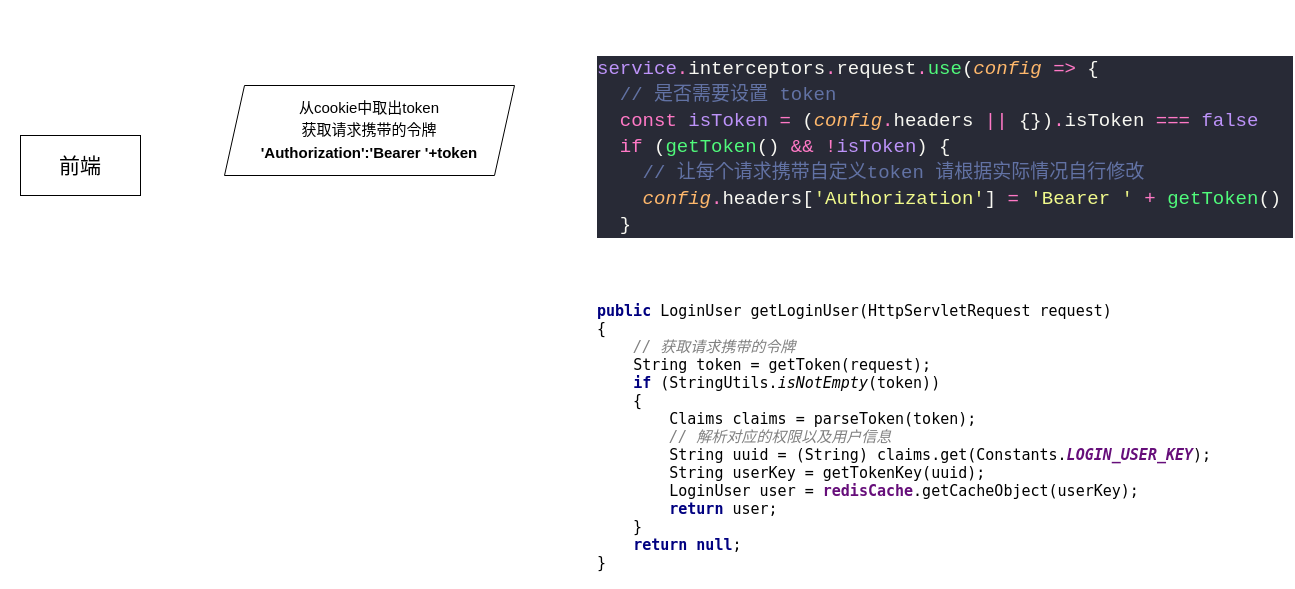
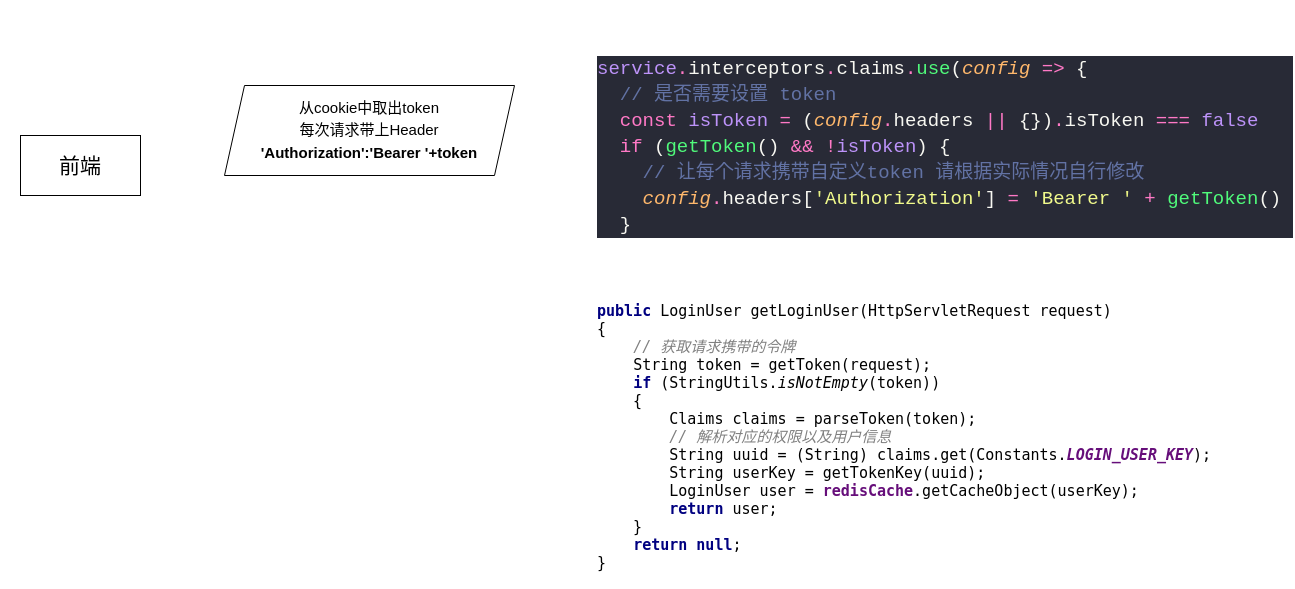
  <mxCell id="0" />
  <mxCell id="1" parent="0" />
  <mxCell id="2" value="&lt;font style=&quot;font-size: 21px&quot;&gt;前端&lt;/font&gt;" style="rounded=0;whiteSpace=wrap;html=1;" vertex="1" parent="1"><mxGeometry x="20" y="135" width="120" height="60" as="geometry" /></mxCell>
- <mxCell id="3" value="&lt;p style=&quot;line-height: 150% ; font-size: 15px&quot;&gt;从cookie中取出token&lt;br&gt;获取请求携带的令牌&lt;br&gt;&lt;b&gt;'Authorization':'Bearer '+token&lt;/b&gt;&lt;/p&gt;" style="shape=parallelogram;perimeter=parallelogramPerimeter;whiteSpace=wrap;fixedSize=1;html=1;" vertex="1" parent="1"><mxGeometry x="224" y="85" width="290" height="90" as="geometry" /></mxCell>
+ <mxCell id="3" value="&lt;p style=&quot;line-height: 150% ; font-size: 15px&quot;&gt;从cookie中取出token&lt;br&gt;每次请求带上Header&lt;br&gt;&lt;b&gt;'Authorization':'Bearer '+token&lt;/b&gt;&lt;/p&gt;" style="shape=parallelogram;perimeter=parallelogramPerimeter;whiteSpace=wrap;fixedSize=1;html=1;" vertex="1" parent="1"><mxGeometry x="224" y="85" width="290" height="90" as="geometry" /></mxCell>
  <mxCell id="4" value="&lt;pre style=&quot;background-color: rgb(255 , 255 , 255) ; color: rgb(0 , 0 , 0) ; font-family: &amp;#34;jetbrains mono&amp;#34; , monospace ; font-size: 15px&quot;&gt;&lt;span style=&quot;color: #000080 ; font-weight: bold&quot;&gt;public &lt;/span&gt;LoginUser getLoginUser(HttpServletRequest request)&lt;br&gt;{&lt;br&gt;    &lt;span style=&quot;color: #808080 ; font-style: italic&quot;&gt;// &lt;/span&gt;&lt;span style=&quot;color: #808080 ; font-style: italic ; font-family: &amp;#34;宋体&amp;#34; , monospace&quot;&gt;获取请求携带的令牌&lt;br&gt;&lt;/span&gt;&lt;span style=&quot;color: #808080 ; font-style: italic ; font-family: &amp;#34;宋体&amp;#34; , monospace&quot;&gt;    &lt;/span&gt;String token = getToken(request);&lt;br&gt;    &lt;span style=&quot;color: #000080 ; font-weight: bold&quot;&gt;if &lt;/span&gt;(StringUtils.&lt;span style=&quot;font-style: italic&quot;&gt;isNotEmpty&lt;/span&gt;(token))&lt;br&gt;    {&lt;br&gt;        Claims claims = parseToken(token);&lt;br&gt;        &lt;span style=&quot;color: #808080 ; font-style: italic&quot;&gt;// &lt;/span&gt;&lt;span style=&quot;color: #808080 ; font-style: italic ; font-family: &amp;#34;宋体&amp;#34; , monospace&quot;&gt;解析对应的权限以及用户信息&lt;br&gt;&lt;/span&gt;&lt;span style=&quot;color: #808080 ; font-style: italic ; font-family: &amp;#34;宋体&amp;#34; , monospace&quot;&gt;        &lt;/span&gt;String uuid = (String) claims.get(Constants.&lt;span style=&quot;color: #660e7a ; font-weight: bold ; font-style: italic&quot;&gt;LOGIN_USER_KEY&lt;/span&gt;);&lt;br&gt;        String userKey = getTokenKey(uuid);&lt;br&gt;        LoginUser user = &lt;span style=&quot;color: #660e7a ; font-weight: bold&quot;&gt;redisCache&lt;/span&gt;.getCacheObject(userKey);&lt;br&gt;        &lt;span style=&quot;color: #000080 ; font-weight: bold&quot;&gt;return &lt;/span&gt;user;&lt;br&gt;    }&lt;br&gt;    &lt;span style=&quot;color: #000080 ; font-weight: bold&quot;&gt;return null&lt;/span&gt;;&lt;br&gt;}&lt;/pre&gt;" style="text;whiteSpace=wrap;html=1;" vertex="1" parent="1"><mxGeometry x="595" y="280" width="530" height="280" as="geometry" /></mxCell>
- <mxCell id="5" value="&#10;&#10;&lt;div style=&quot;color: rgb(248, 248, 242); background-color: rgb(40, 42, 54); font-family: consolas, &amp;quot;courier new&amp;quot;, monospace; font-weight: normal; font-size: 19px; line-height: 26px;&quot;&gt;&lt;div&gt;&lt;span style=&quot;color: #bd93f9&quot;&gt;service&lt;/span&gt;&lt;span style=&quot;color: #ff79c6&quot;&gt;.&lt;/span&gt;&lt;span style=&quot;color: #f8f8f2&quot;&gt;interceptors&lt;/span&gt;&lt;span style=&quot;color: #ff79c6&quot;&gt;.&lt;/span&gt;&lt;span style=&quot;color: #f8f8f2&quot;&gt;request&lt;/span&gt;&lt;span style=&quot;color: #ff79c6&quot;&gt;.&lt;/span&gt;&lt;span style=&quot;color: #50fa7b&quot;&gt;use&lt;/span&gt;&lt;span style=&quot;color: #f8f8f2&quot;&gt;(&lt;/span&gt;&lt;span style=&quot;color: #ffb86c ; font-style: italic&quot;&gt;config&lt;/span&gt;&lt;span style=&quot;color: #f8f8f2&quot;&gt;&amp;nbsp;&lt;/span&gt;&lt;span style=&quot;color: #ff79c6&quot;&gt;=&amp;gt;&lt;/span&gt;&lt;span style=&quot;color: #f8f8f2&quot;&gt;&amp;nbsp;{&lt;/span&gt;&lt;/div&gt;&lt;div&gt;&lt;span style=&quot;color: #6272a4&quot;&gt;&amp;nbsp;&amp;nbsp;//&amp;nbsp;是否需要设置&amp;nbsp;token&lt;/span&gt;&lt;/div&gt;&lt;div&gt;&lt;span style=&quot;color: #ff79c6&quot;&gt;&amp;nbsp;&amp;nbsp;const&lt;/span&gt;&lt;span style=&quot;color: #f8f8f2&quot;&gt;&amp;nbsp;&lt;/span&gt;&lt;span style=&quot;color: #bd93f9&quot;&gt;isToken&lt;/span&gt;&lt;span style=&quot;color: #ff79c6&quot;&gt;&amp;nbsp;=&lt;/span&gt;&lt;span style=&quot;color: #f8f8f2&quot;&gt;&amp;nbsp;(&lt;/span&gt;&lt;span style=&quot;color: #ffb86c ; font-style: italic&quot;&gt;config&lt;/span&gt;&lt;span style=&quot;color: #ff79c6&quot;&gt;.&lt;/span&gt;&lt;span style=&quot;color: #f8f8f2&quot;&gt;headers&lt;/span&gt;&lt;span style=&quot;color: #ff79c6&quot;&gt;&amp;nbsp;||&lt;/span&gt;&lt;span style=&quot;color: #f8f8f2&quot;&gt;&amp;nbsp;{})&lt;/span&gt;&lt;span style=&quot;color: #ff79c6&quot;&gt;.&lt;/span&gt;&lt;span style=&quot;color: #f8f8f2&quot;&gt;isToken&lt;/span&gt;&lt;span style=&quot;color: #ff79c6&quot;&gt;&amp;nbsp;===&lt;/span&gt;&lt;span style=&quot;color: #bd93f9&quot;&gt;&amp;nbsp;false&lt;/span&gt;&lt;/div&gt;&lt;div&gt;&lt;span style=&quot;color: #ff79c6&quot;&gt;&amp;nbsp;&amp;nbsp;if&lt;/span&gt;&lt;span style=&quot;color: #f8f8f2&quot;&gt;&amp;nbsp;(&lt;/span&gt;&lt;span style=&quot;color: #50fa7b&quot;&gt;getToken&lt;/span&gt;&lt;span style=&quot;color: #f8f8f2&quot;&gt;()&lt;/span&gt;&lt;span style=&quot;color: #ff79c6&quot;&gt;&amp;nbsp;&amp;amp;&amp;amp;&amp;nbsp;!&lt;/span&gt;&lt;span style=&quot;color: #bd93f9&quot;&gt;isToken&lt;/span&gt;&lt;span style=&quot;color: #f8f8f2&quot;&gt;)&amp;nbsp;{&lt;/span&gt;&lt;/div&gt;&lt;div&gt;&lt;span style=&quot;color: #6272a4&quot;&gt;&amp;nbsp;&amp;nbsp;&amp;nbsp;&amp;nbsp;//&amp;nbsp;让每个请求携带自定义token&amp;nbsp;请根据实际情况自行修改&lt;/span&gt;&lt;/div&gt;&lt;div&gt;&lt;span style=&quot;color: #f8f8f2&quot;&gt;&amp;nbsp;&amp;nbsp;&amp;nbsp;&amp;nbsp;&lt;/span&gt;&lt;span style=&quot;color: #ffb86c ; font-style: italic&quot;&gt;config&lt;/span&gt;&lt;span style=&quot;color: #ff79c6&quot;&gt;.&lt;/span&gt;&lt;span style=&quot;color: #f8f8f2&quot;&gt;headers[&lt;/span&gt;&lt;span style=&quot;color: #e9f284&quot;&gt;'&lt;/span&gt;&lt;span style=&quot;color: #f1fa8c&quot;&gt;Authorization&lt;/span&gt;&lt;span style=&quot;color: #e9f284&quot;&gt;'&lt;/span&gt;&lt;span style=&quot;color: #f8f8f2&quot;&gt;]&lt;/span&gt;&lt;span style=&quot;color: #ff79c6&quot;&gt;&amp;nbsp;=&lt;/span&gt;&lt;span style=&quot;color: #f8f8f2&quot;&gt;&amp;nbsp;&lt;/span&gt;&lt;span style=&quot;color: #e9f284&quot;&gt;'&lt;/span&gt;&lt;span style=&quot;color: #f1fa8c&quot;&gt;Bearer&amp;nbsp;&lt;/span&gt;&lt;span style=&quot;color: #e9f284&quot;&gt;'&lt;/span&gt;&lt;span style=&quot;color: #ff79c6&quot;&gt;&amp;nbsp;+&lt;/span&gt;&lt;span style=&quot;color: #f8f8f2&quot;&gt;&amp;nbsp;&lt;/span&gt;&lt;span style=&quot;color: #50fa7b&quot;&gt;getToken&lt;/span&gt;&lt;span style=&quot;color: #f8f8f2&quot;&gt;()&amp;nbsp;&lt;/span&gt;&lt;/div&gt;&lt;div&gt;&lt;span style=&quot;color: #f8f8f2&quot;&gt;&amp;nbsp;&amp;nbsp;}&lt;/span&gt;&lt;/div&gt;&lt;/div&gt;&#10;&#10;" style="text;whiteSpace=wrap;html=1;" vertex="1" parent="1"><mxGeometry x="595" width="550" height="200" as="geometry" y="20" /></mxCell>
+ <mxCell id="5" value="&#10;&#10;&lt;div style=&quot;color: rgb(248, 248, 242); background-color: rgb(40, 42, 54); font-family: consolas, &amp;quot;courier new&amp;quot;, monospace; font-weight: normal; font-size: 19px; line-height: 26px;&quot;&gt;&lt;div&gt;&lt;span style=&quot;color: #bd93f9&quot;&gt;service&lt;/span&gt;&lt;span style=&quot;color: #ff79c6&quot;&gt;.&lt;/span&gt;&lt;span style=&quot;color: #f8f8f2&quot;&gt;interceptors&lt;/span&gt;&lt;span style=&quot;color: #ff79c6&quot;&gt;.&lt;/span&gt;&lt;span style=&quot;color: #f8f8f2&quot;&gt;claims&lt;/span&gt;&lt;span style=&quot;color: #ff79c6&quot;&gt;.&lt;/span&gt;&lt;span style=&quot;color: #50fa7b&quot;&gt;use&lt;/span&gt;&lt;span style=&quot;color: #f8f8f2&quot;&gt;(&lt;/span&gt;&lt;span style=&quot;color: #ffb86c ; font-style: italic&quot;&gt;config&lt;/span&gt;&lt;span style=&quot;color: #f8f8f2&quot;&gt;&amp;nbsp;&lt;/span&gt;&lt;span style=&quot;color: #ff79c6&quot;&gt;=&amp;gt;&lt;/span&gt;&lt;span style=&quot;color: #f8f8f2&quot;&gt;&amp;nbsp;{&lt;/span&gt;&lt;/div&gt;&lt;div&gt;&lt;span style=&quot;color: #6272a4&quot;&gt;&amp;nbsp;&amp;nbsp;//&amp;nbsp;是否需要设置&amp;nbsp;token&lt;/span&gt;&lt;/div&gt;&lt;div&gt;&lt;span style=&quot;color: #ff79c6&quot;&gt;&amp;nbsp;&amp;nbsp;const&lt;/span&gt;&lt;span style=&quot;color: #f8f8f2&quot;&gt;&amp;nbsp;&lt;/span&gt;&lt;span style=&quot;color: #bd93f9&quot;&gt;isToken&lt;/span&gt;&lt;span style=&quot;color: #ff79c6&quot;&gt;&amp;nbsp;=&lt;/span&gt;&lt;span style=&quot;color: #f8f8f2&quot;&gt;&amp;nbsp;(&lt;/span&gt;&lt;span style=&quot;color: #ffb86c ; font-style: italic&quot;&gt;config&lt;/span&gt;&lt;span style=&quot;color: #ff79c6&quot;&gt;.&lt;/span&gt;&lt;span style=&quot;color: #f8f8f2&quot;&gt;headers&lt;/span&gt;&lt;span style=&quot;color: #ff79c6&quot;&gt;&amp;nbsp;||&lt;/span&gt;&lt;span style=&quot;color: #f8f8f2&quot;&gt;&amp;nbsp;{})&lt;/span&gt;&lt;span style=&quot;color: #ff79c6&quot;&gt;.&lt;/span&gt;&lt;span style=&quot;color: #f8f8f2&quot;&gt;isToken&lt;/span&gt;&lt;span style=&quot;color: #ff79c6&quot;&gt;&amp;nbsp;===&lt;/span&gt;&lt;span style=&quot;color: #bd93f9&quot;&gt;&amp;nbsp;false&lt;/span&gt;&lt;/div&gt;&lt;div&gt;&lt;span style=&quot;color: #ff79c6&quot;&gt;&amp;nbsp;&amp;nbsp;if&lt;/span&gt;&lt;span style=&quot;color: #f8f8f2&quot;&gt;&amp;nbsp;(&lt;/span&gt;&lt;span style=&quot;color: #50fa7b&quot;&gt;getToken&lt;/span&gt;&lt;span style=&quot;color: #f8f8f2&quot;&gt;()&lt;/span&gt;&lt;span style=&quot;color: #ff79c6&quot;&gt;&amp;nbsp;&amp;amp;&amp;amp;&amp;nbsp;!&lt;/span&gt;&lt;span style=&quot;color: #bd93f9&quot;&gt;isToken&lt;/span&gt;&lt;span style=&quot;color: #f8f8f2&quot;&gt;)&amp;nbsp;{&lt;/span&gt;&lt;/div&gt;&lt;div&gt;&lt;span style=&quot;color: #6272a4&quot;&gt;&amp;nbsp;&amp;nbsp;&amp;nbsp;&amp;nbsp;//&amp;nbsp;让每个请求携带自定义token&amp;nbsp;请根据实际情况自行修改&lt;/span&gt;&lt;/div&gt;&lt;div&gt;&lt;span style=&quot;color: #f8f8f2&quot;&gt;&amp;nbsp;&amp;nbsp;&amp;nbsp;&amp;nbsp;&lt;/span&gt;&lt;span style=&quot;color: #ffb86c ; font-style: italic&quot;&gt;config&lt;/span&gt;&lt;span style=&quot;color: #ff79c6&quot;&gt;.&lt;/span&gt;&lt;span style=&quot;color: #f8f8f2&quot;&gt;headers[&lt;/span&gt;&lt;span style=&quot;color: #e9f284&quot;&gt;'&lt;/span&gt;&lt;span style=&quot;color: #f1fa8c&quot;&gt;Authorization&lt;/span&gt;&lt;span style=&quot;color: #e9f284&quot;&gt;'&lt;/span&gt;&lt;span style=&quot;color: #f8f8f2&quot;&gt;]&lt;/span&gt;&lt;span style=&quot;color: #ff79c6&quot;&gt;&amp;nbsp;=&lt;/span&gt;&lt;span style=&quot;color: #f8f8f2&quot;&gt;&amp;nbsp;&lt;/span&gt;&lt;span style=&quot;color: #e9f284&quot;&gt;'&lt;/span&gt;&lt;span style=&quot;color: #f1fa8c&quot;&gt;Bearer&amp;nbsp;&lt;/span&gt;&lt;span style=&quot;color: #e9f284&quot;&gt;'&lt;/span&gt;&lt;span style=&quot;color: #ff79c6&quot;&gt;&amp;nbsp;+&lt;/span&gt;&lt;span style=&quot;color: #f8f8f2&quot;&gt;&amp;nbsp;&lt;/span&gt;&lt;span style=&quot;color: #50fa7b&quot;&gt;getToken&lt;/span&gt;&lt;span style=&quot;color: #f8f8f2&quot;&gt;()&amp;nbsp;&lt;/span&gt;&lt;/div&gt;&lt;div&gt;&lt;span style=&quot;color: #f8f8f2&quot;&gt;&amp;nbsp;&amp;nbsp;}&lt;/span&gt;&lt;/div&gt;&lt;/div&gt;&#10;&#10;" style="text;whiteSpace=wrap;html=1;" vertex="1" parent="1"><mxGeometry x="595" width="550" height="200" as="geometry" y="20" /></mxCell>
